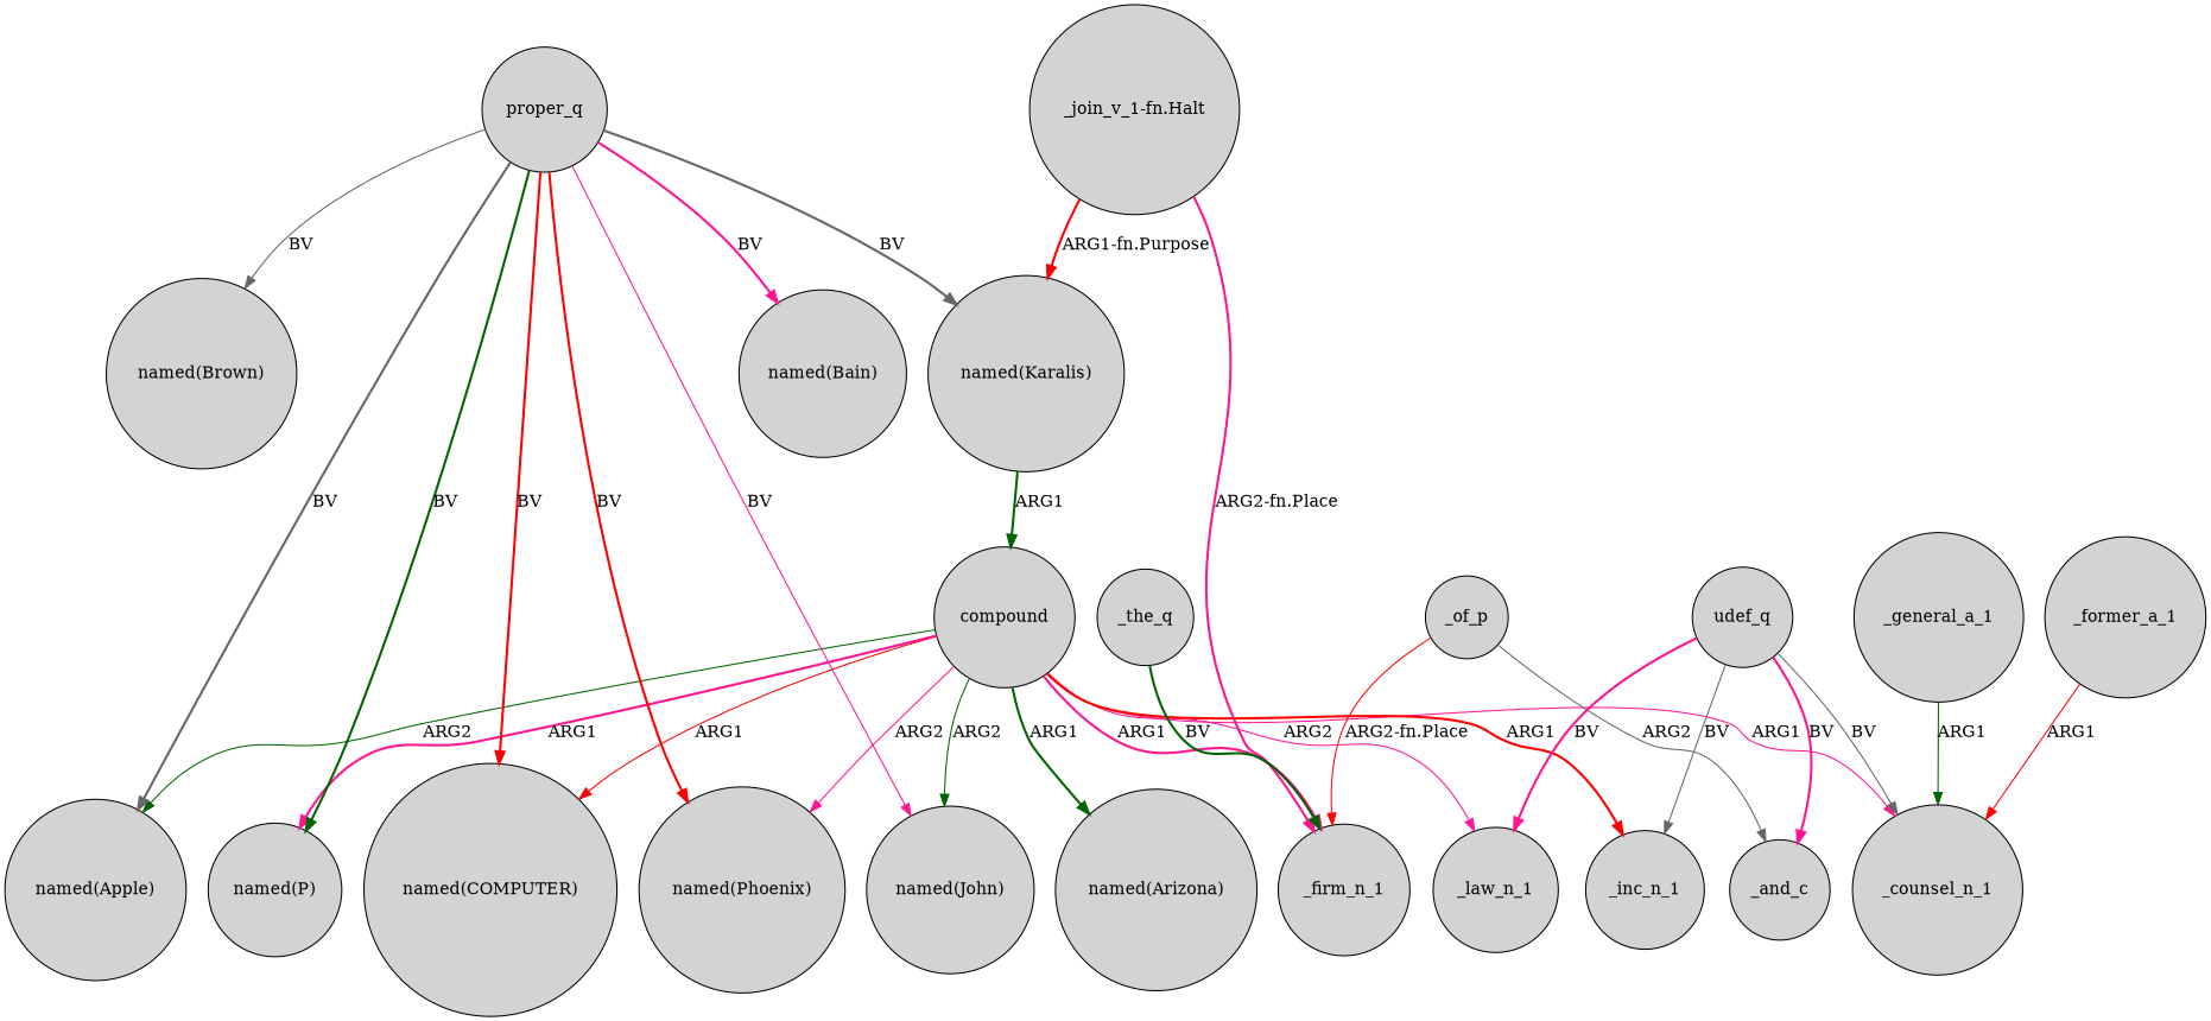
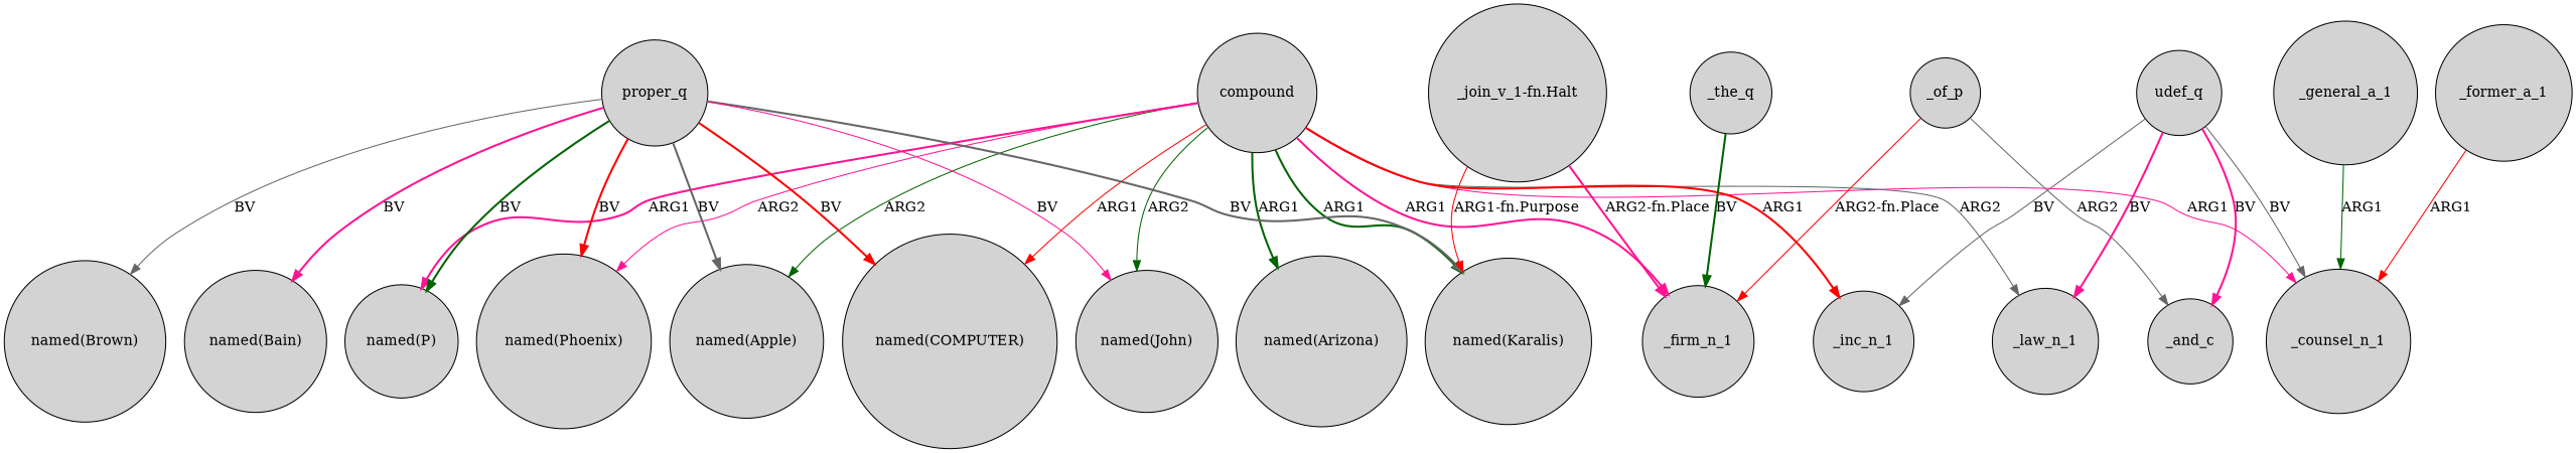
  digraph {
    node [shape=circle style=filled]
    edge [color=deeppink style=solid]
    compound
    "named(COMPUTER)"
    "named(Apple)"
    _law_n_1
    "named(Arizona)"
    "named(P)"
    "named(Karalis)"
    "named(Phoenix)"
    _counsel_n_1
    _inc_n_1
    "named(John)"
    _firm_n_1
    proper_q
    "named(Bain)"
    "named(Brown)"
    _of_p
    _and_c
    "_join_v_1-fn.Halt"
    _general_a_1
    udef_q
    _former_a_1
    _the_q
    compound -> "named(COMPUTER)" [color=red label=ARG1]
    compound -> "named(Apple)" [color=darkgreen label=ARG2]
-   compound -> _law_n_1 [label=ARG2]
+   compound -> _law_n_1 [color=gray40 label=ARG2]
    compound -> "named(Arizona)" [color=darkgreen label=ARG1 style=bold]
    compound -> "named(P)" [label=ARG1 style=bold]
-   "named(Karalis)" -> compound [color=darkgreen label=ARG1 style=bold]
+   compound -> "named(Karalis)" [color=darkgreen label=ARG1 style=bold]
    compound -> "named(Phoenix)" [label=ARG2]
    compound -> _counsel_n_1 [label=ARG1]
    compound -> _inc_n_1 [color=red label=ARG1 style=bold]
    compound -> "named(John)" [color=darkgreen label=ARG2]
    compound -> _firm_n_1 [label=ARG1 style=bold]
    proper_q -> "named(COMPUTER)" [color=red label=BV style=bold]
    proper_q -> "named(Apple)" [color=gray40 label=BV style=bold]
    proper_q -> "named(P)" [color=darkgreen label=BV style=bold]
    proper_q -> "named(Karalis)" [color=gray40 label=BV style=bold]
    proper_q -> "named(Phoenix)" [color=red label=BV style=bold]
    proper_q -> "named(John)" [label=BV]
    proper_q -> "named(Bain)" [label=BV style=bold]
    proper_q -> "named(Brown)" [color=gray40 label=BV]
    _of_p -> _firm_n_1 [color=red label="ARG2-fn.Place"]
    _of_p -> _and_c [color=gray40 label=ARG2]
-   "_join_v_1-fn.Halt" -> "named(Karalis)" [color=red label="ARG1-fn.Purpose" style=bold]
+   "_join_v_1-fn.Halt" -> "named(Karalis)" [color=red label="ARG1-fn.Purpose"]
    "_join_v_1-fn.Halt" -> _firm_n_1 [label="ARG2-fn.Place" style=bold]
    _general_a_1 -> _counsel_n_1 [color=darkgreen label=ARG1]
    udef_q -> _law_n_1 [label=BV style=bold]
    udef_q -> _counsel_n_1 [color=gray40 label=BV]
    udef_q -> _inc_n_1 [color=gray40 label=BV]
    udef_q -> _and_c [label=BV style=bold]
    _former_a_1 -> _counsel_n_1 [color=red label=ARG1]
    _the_q -> _firm_n_1 [color=darkgreen label=BV style=bold]
  }
